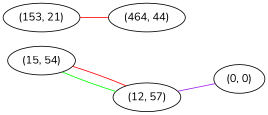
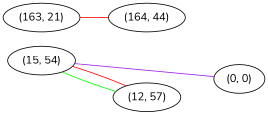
  graph {
    fontname=Nunito
    rankdir=LR
    node [fontname=Nunito]
    edge [color=red fontname=Nunito weight=1]
    "(15, 54)"
    "(0, 0)"
    "(12, 57)"
-   "(163, 21)" [label="(153, 21)"]
-   "(164, 44)" [label="(464, 44)"]
-   "(12, 57)" -- "(0, 0)" [color=purple weight=4]
+   "(163, 21)"
+   "(164, 44)"
+   "(15, 54)" -- "(0, 0)" [color=purple weight=4]
    "(15, 54)" -- "(12, 57)" [color=green weight=2]
    "(15, 54)" -- "(12, 57)"
    "(163, 21)" -- "(164, 44)"
  }
